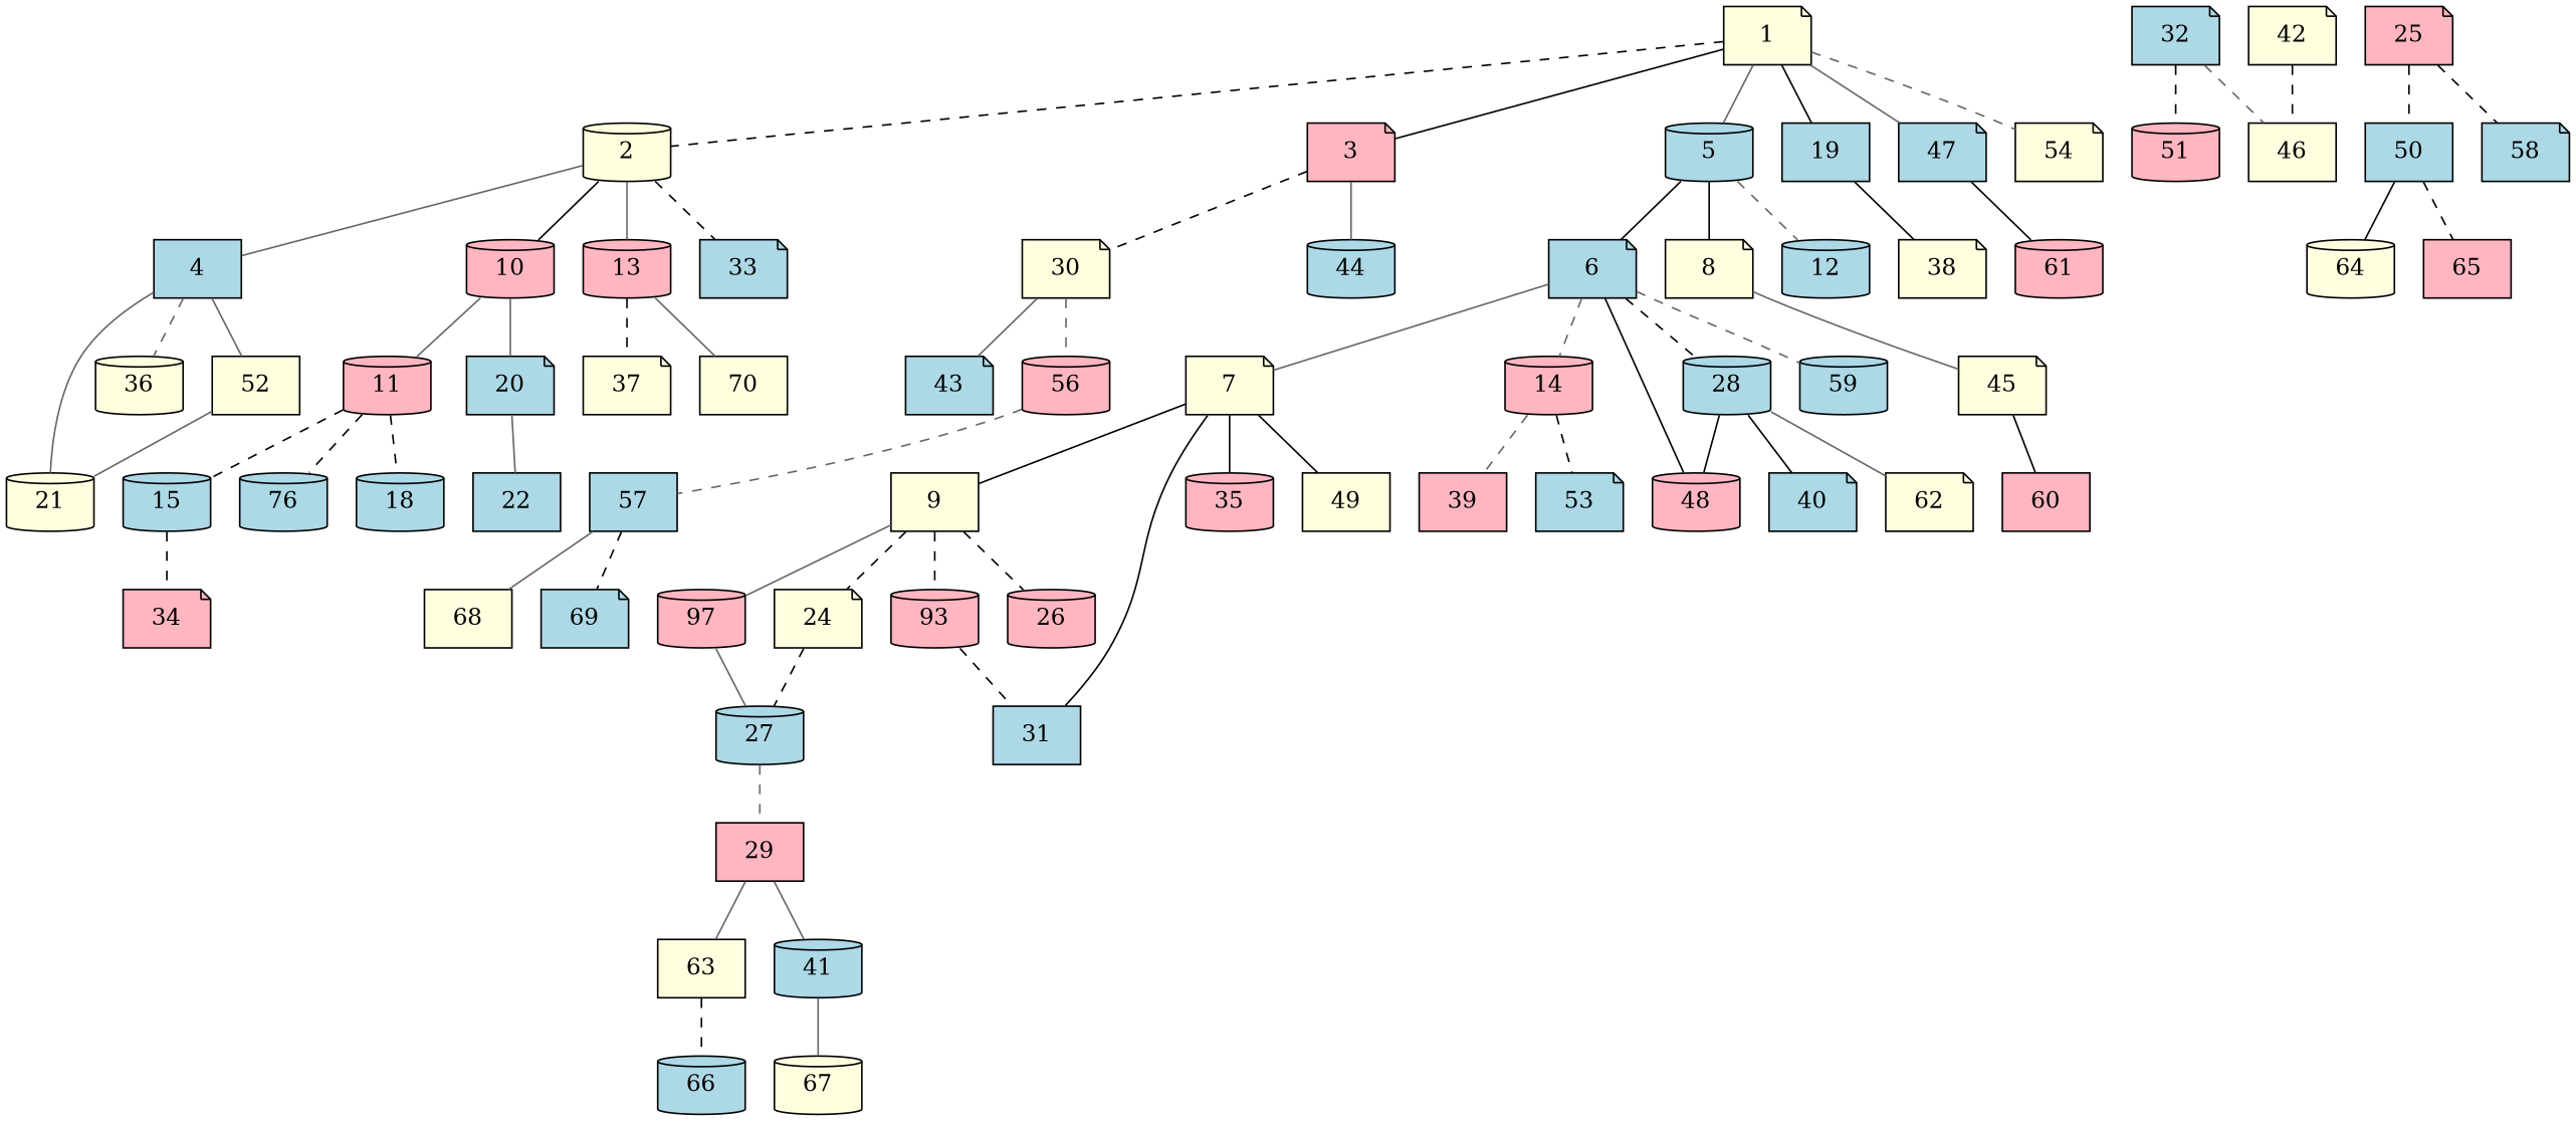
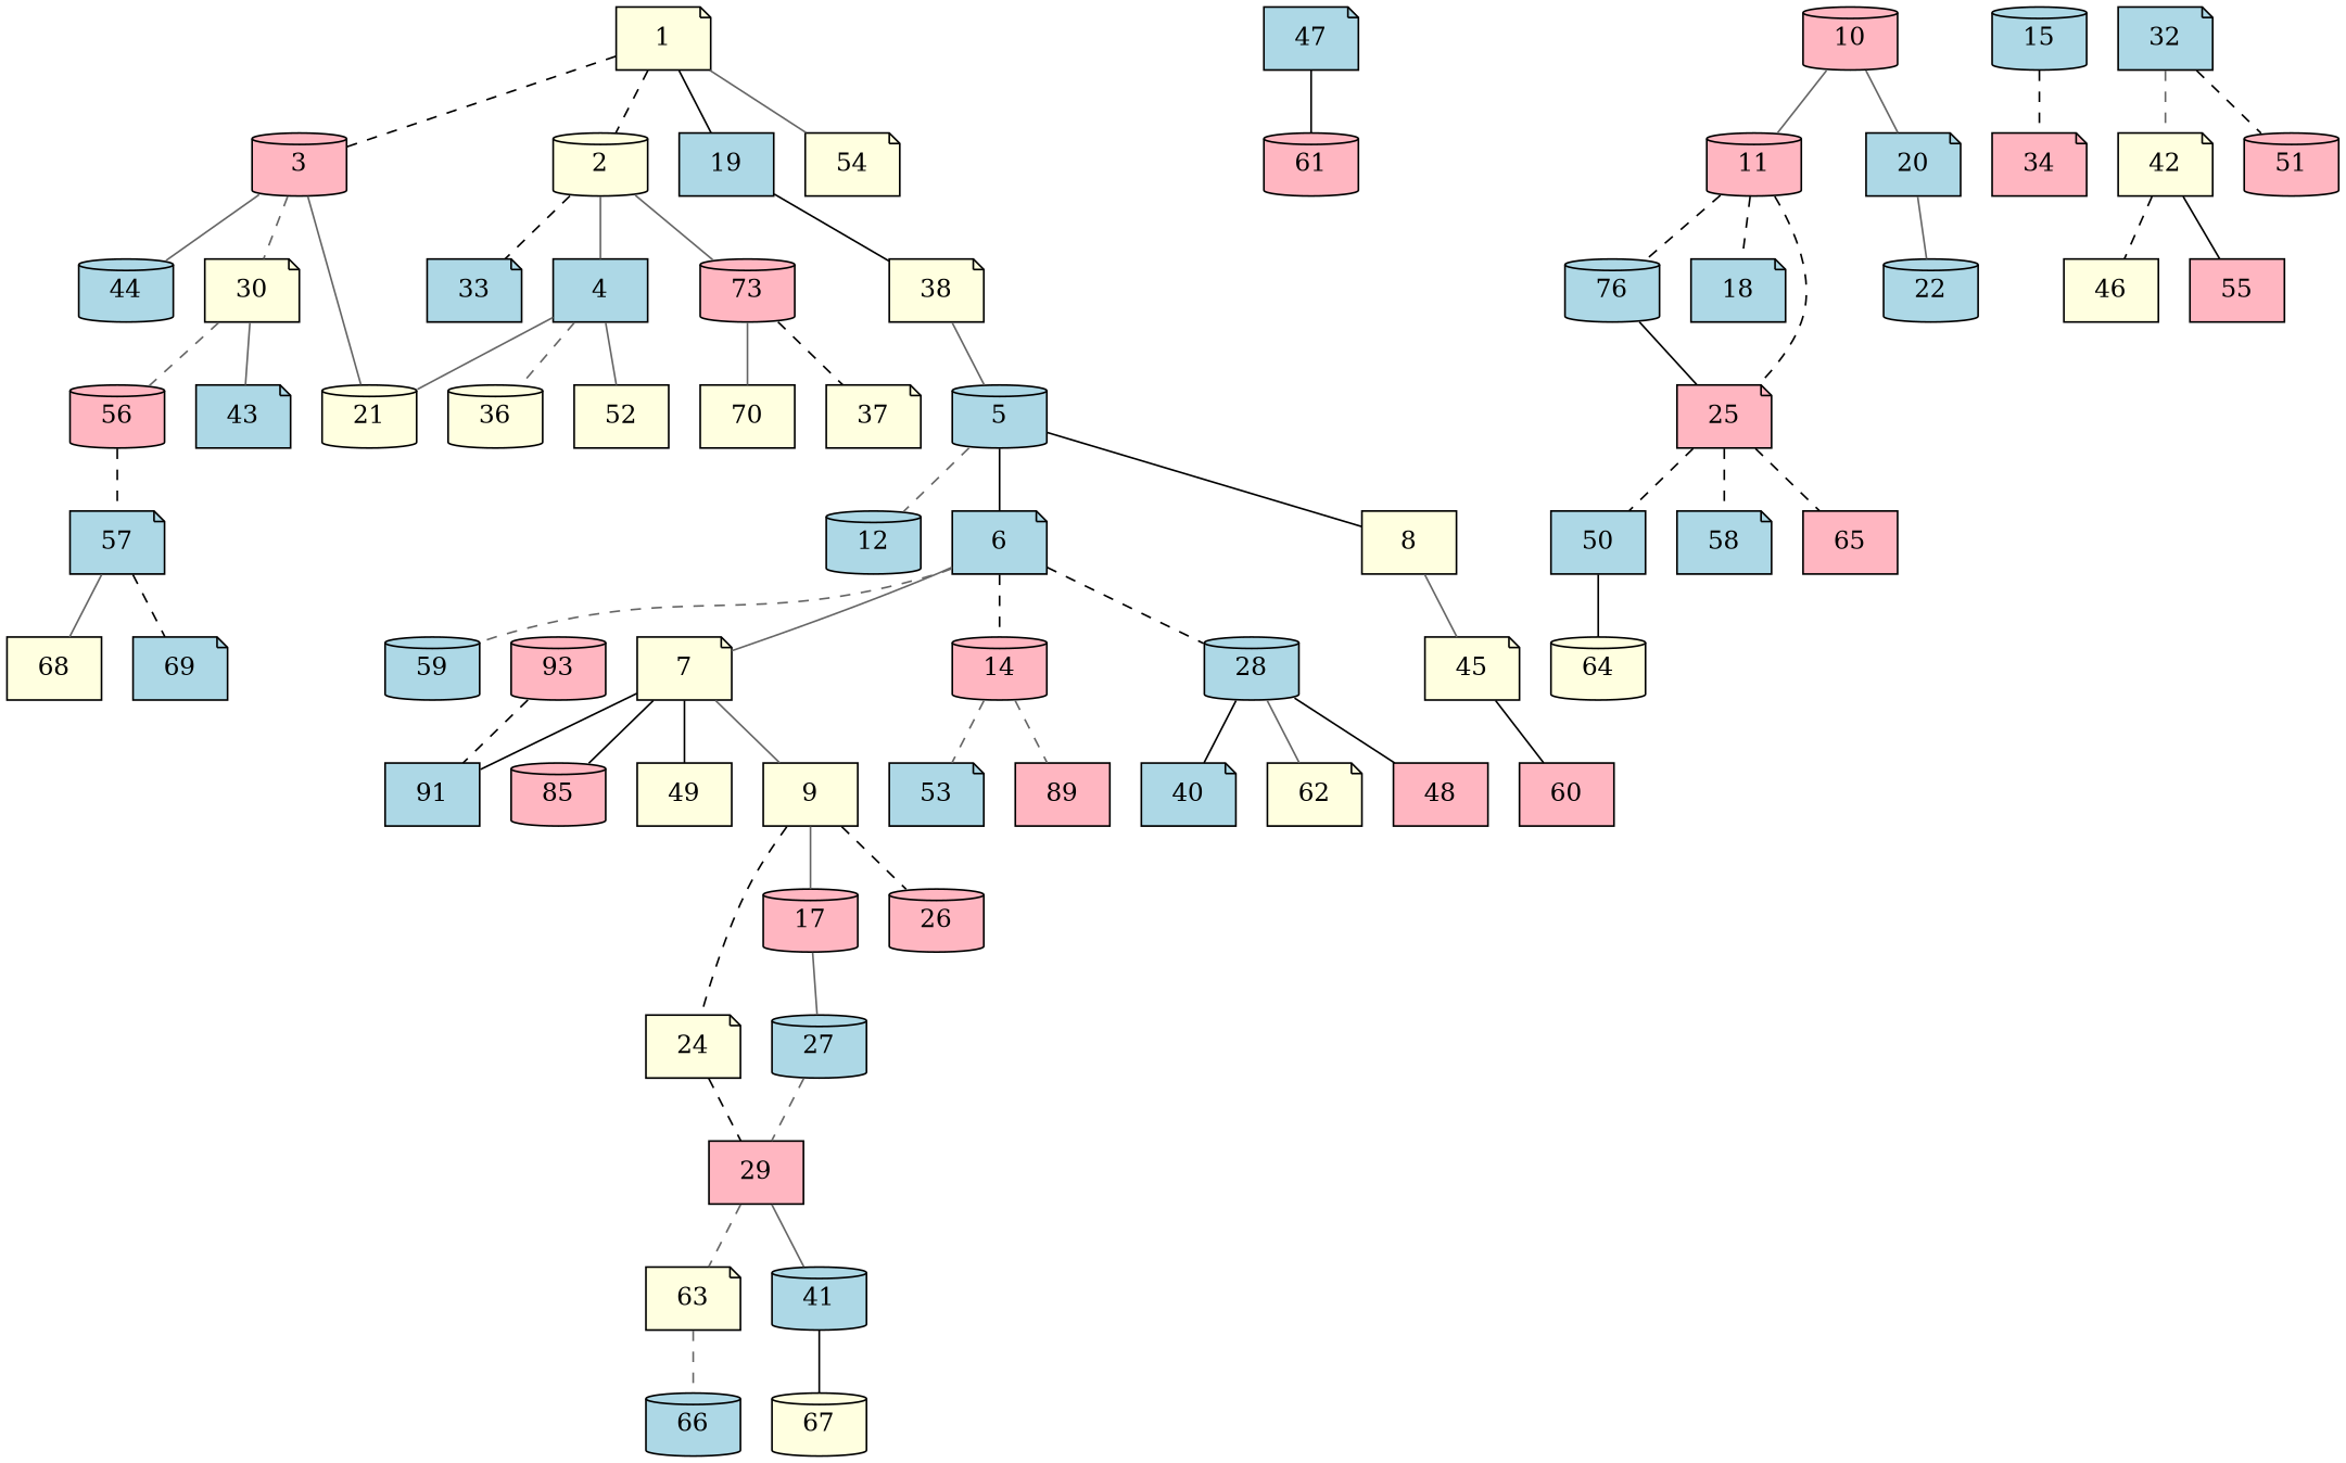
  graph {
    node [fillcolor=lightblue shape=cylinder style=filled]
    edge [color=black style=solid]
    1 [fillcolor=lightyellow shape=note]
    2 [fillcolor=lightyellow]
-   3 [fillcolor=lightpink shape=note]
+   3 [fillcolor=lightpink]
    5
    19 [shape=box]
    47 [shape=note]
    54 [fillcolor=lightyellow shape=note]
    4 [shape=box]
    10 [fillcolor=lightpink]
-   13 [fillcolor=lightpink]
+   13 [fillcolor=lightpink label=73]
    33 [shape=note]
    21 [fillcolor=lightyellow]
    30 [fillcolor=lightyellow shape=note]
    44
    6 [shape=note]
-   8 [fillcolor=lightyellow shape=note]
+   8 [fillcolor=lightyellow shape=box]
    12
    38 [fillcolor=lightyellow shape=note]
    61 [fillcolor=lightpink]
    36 [fillcolor=lightyellow]
    52 [fillcolor=lightyellow shape=box]
    11 [fillcolor=lightpink]
    20 [shape=note]
    37 [fillcolor=lightyellow shape=note]
    70 [fillcolor=lightyellow shape=box]
    43 [shape=note]
    56 [fillcolor=lightpink]
    7 [fillcolor=lightyellow shape=note]
    14 [fillcolor=lightpink]
    28
-   48 [fillcolor=lightpink]
+   48 [fillcolor=lightpink shape=box]
    59
    45 [fillcolor=lightyellow shape=note]
    15
    n35 [label=76]
-   18
-   22 [shape=box]
+   18 [shape=note]
+   22
    32 [shape=note]
    42 [fillcolor=lightyellow shape=note]
    51 [fillcolor=lightpink]
-   57 [shape=box]
+   57 [shape=note]
    9 [fillcolor=lightyellow shape=box]
-   31 [shape=box]
-   35 [fillcolor=lightpink]
+   31 [shape=box label=91]
+   35 [fillcolor=lightpink label=85]
    49 [fillcolor=lightyellow shape=box]
-   39 [fillcolor=lightpink shape=box]
+   39 [fillcolor=lightpink shape=box label=89]
    53 [shape=note]
    40 [shape=note]
    62 [fillcolor=lightyellow shape=note]
    60 [fillcolor=lightpink shape=box]
-   17 [fillcolor=lightpink label=97]
+   17 [fillcolor=lightpink]
    n52 [fillcolor=lightpink label=93]
    24 [fillcolor=lightyellow shape=note]
    26 [fillcolor=lightpink]
    27
    29 [fillcolor=lightpink shape=box]
-   63 [fillcolor=lightyellow shape=box]
+   63 [fillcolor=lightyellow shape=note]
    41
    34 [fillcolor=lightpink shape=note]
    25 [fillcolor=lightpink shape=note]
    50 [shape=box]
    58 [shape=note]
    46 [fillcolor=lightyellow shape=box]
+   55 [fillcolor=lightpink shape=box]
    64 [fillcolor=lightyellow]
    65 [fillcolor=lightpink shape=box]
    66
    67 [fillcolor=lightyellow]
    68 [fillcolor=lightyellow shape=box]
    69 [shape=note]
    1 -- 2 [style=dashed]
-   1 -- 3
-   1 -- 5 [color=gray40]
+   1 -- 3 [style=dashed]
+   38 -- 5 [color=gray40]
    1 -- 19
-   1 -- 47 [color=gray40]
-   1 -- 54 [color=gray40 style=dashed]
+   1 -- 54 [color=gray40]
    2 -- 4 [color=gray40]
-   2 -- 10
    2 -- 13 [color=gray40]
    2 -- 33 [style=dashed]
-   52 -- 21 [color=gray40]
-   3 -- 30 [style=dashed]
+   3 -- 21 [color=gray40]
+   3 -- 30 [color=gray40 style=dashed]
    3 -- 44 [color=gray40]
    5 -- 6
    5 -- 8
    5 -- 12 [color=gray40 style=dashed]
    19 -- 38
    47 -- 61
    4 -- 21 [color=gray40]
    4 -- 36 [color=gray40 style=dashed]
    4 -- 52 [color=gray40]
    10 -- 11 [color=gray40]
    10 -- 20 [color=gray40]
    13 -- 37 [style=dashed]
    13 -- 70 [color=gray40]
    30 -- 43 [color=gray40]
    30 -- 56 [color=gray40 style=dashed]
    6 -- 7 [color=gray40]
-   6 -- 14 [color=gray40 style=dashed]
+   6 -- 14 [style=dashed]
    6 -- 28 [style=dashed]
-   6 -- 48
    6 -- 59 [color=gray40 style=dashed]
    8 -- 45 [color=gray40]
-   11 -- 15 [style=dashed]
+   11 -- 25 [style=dashed]
    11 -- n35 [style=dashed]
    11 -- 18 [style=dashed]
    20 -- 22 [color=gray40]
-   56 -- 57 [color=gray40 style=dashed]
-   7 -- 9
+   56 -- 57 [style=dashed]
+   7 -- 9 [color=gray40]
    7 -- 31
    7 -- 35
    7 -- 49
    14 -- 39 [color=gray40 style=dashed]
-   14 -- 53 [style=dashed]
+   14 -- 53 [color=gray40 style=dashed]
    28 -- 48
    28 -- 40
    28 -- 62 [color=gray40]
    45 -- 60
    15 -- 34 [style=dashed]
-   32 -- 46 [color=gray40 style=dashed]
+   n35 -- 25
+   32 -- 42 [color=gray40 style=dashed]
    32 -- 51 [style=dashed]
    42 -- 46 [style=dashed]
+   42 -- 55
    57 -- 68 [color=gray40]
    57 -- 69 [style=dashed]
    9 -- 17 [color=gray40]
-   9 -- n52 [style=dashed]
    9 -- 24 [style=dashed]
    9 -- 26 [style=dashed]
    17 -- 27 [color=gray40]
    n52 -- 31 [style=dashed]
-   24 -- 27 [style=dashed]
+   24 -- 29 [style=dashed]
    27 -- 29 [color=gray40 style=dashed]
-   29 -- 63 [color=gray40]
+   29 -- 63 [color=gray40 style=dashed]
    29 -- 41 [color=gray40]
-   63 -- 66 [style=dashed]
-   41 -- 67 [color=gray40]
+   63 -- 66 [color=gray40 style=dashed]
+   41 -- 67
    25 -- 50 [style=dashed]
    25 -- 58 [style=dashed]
    50 -- 64
-   50 -- 65 [style=dashed]
+   25 -- 65 [style=dashed]
  }
